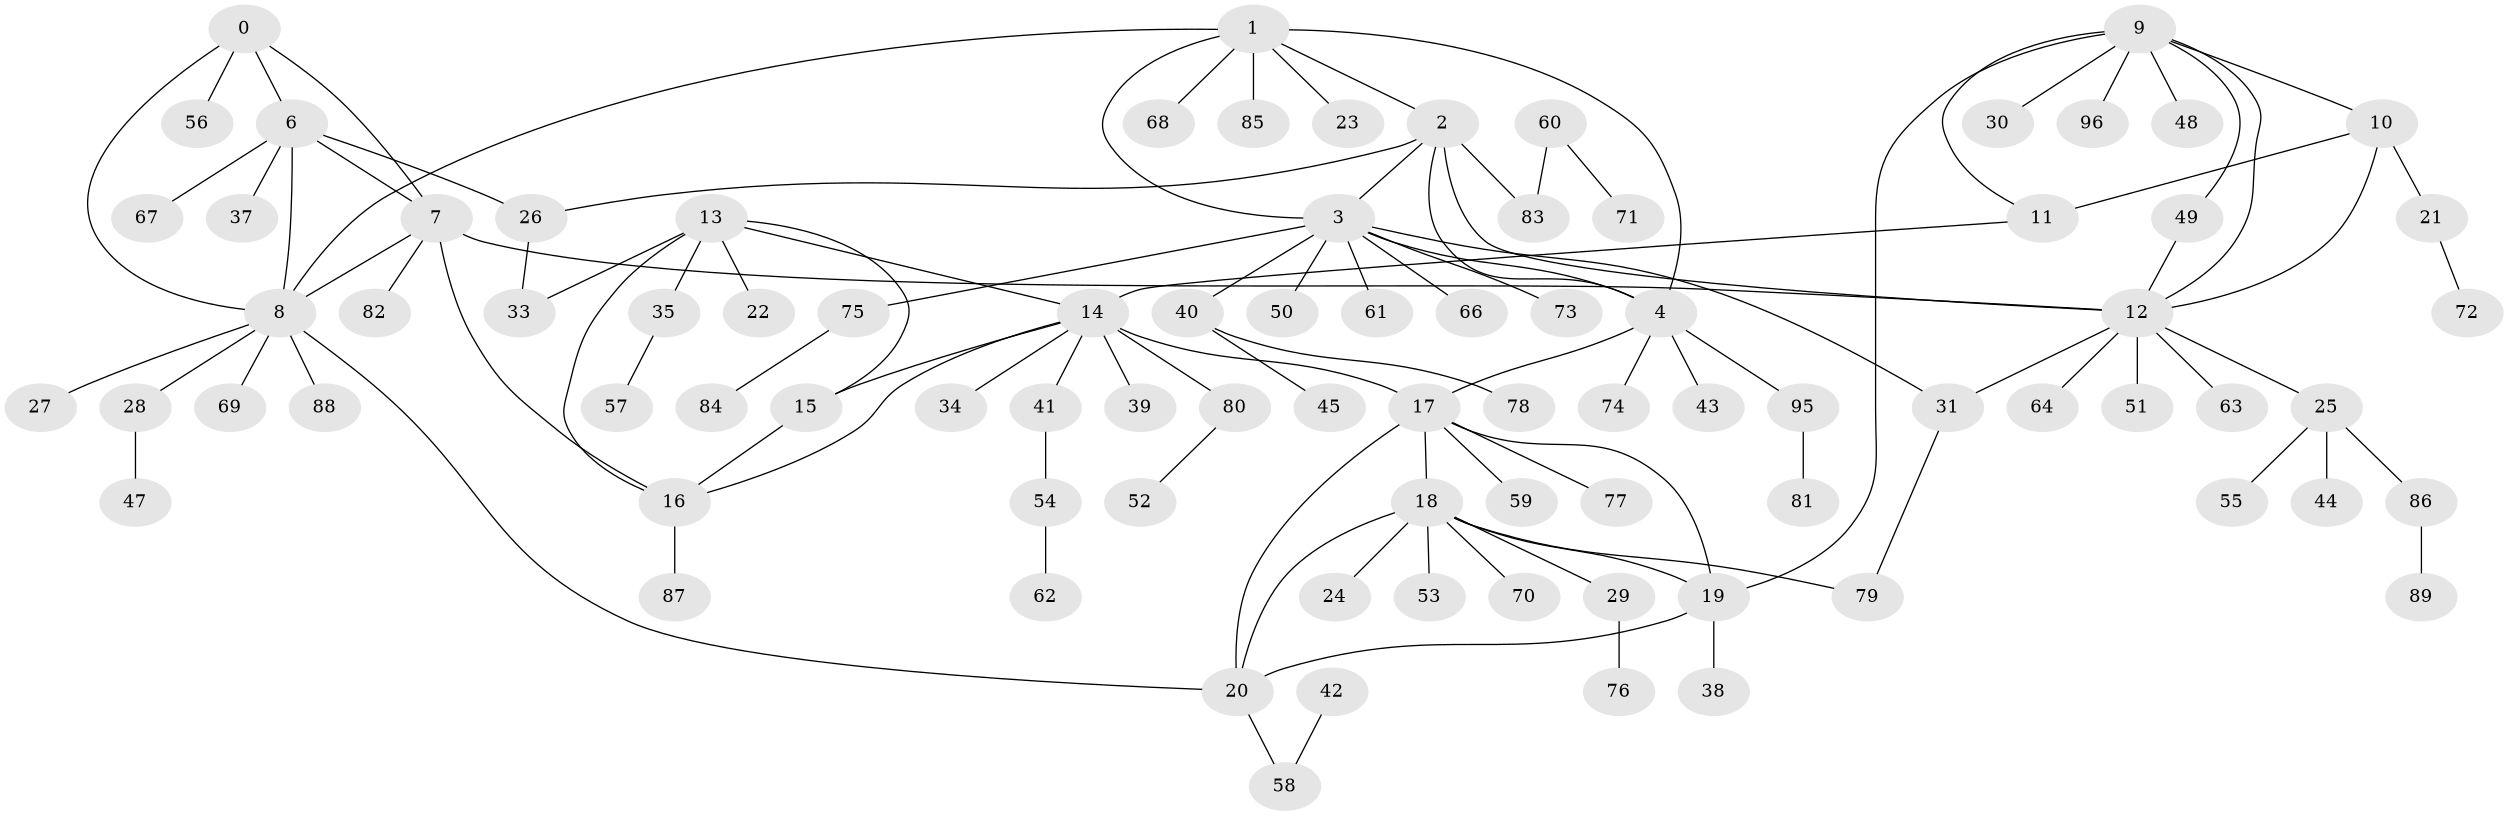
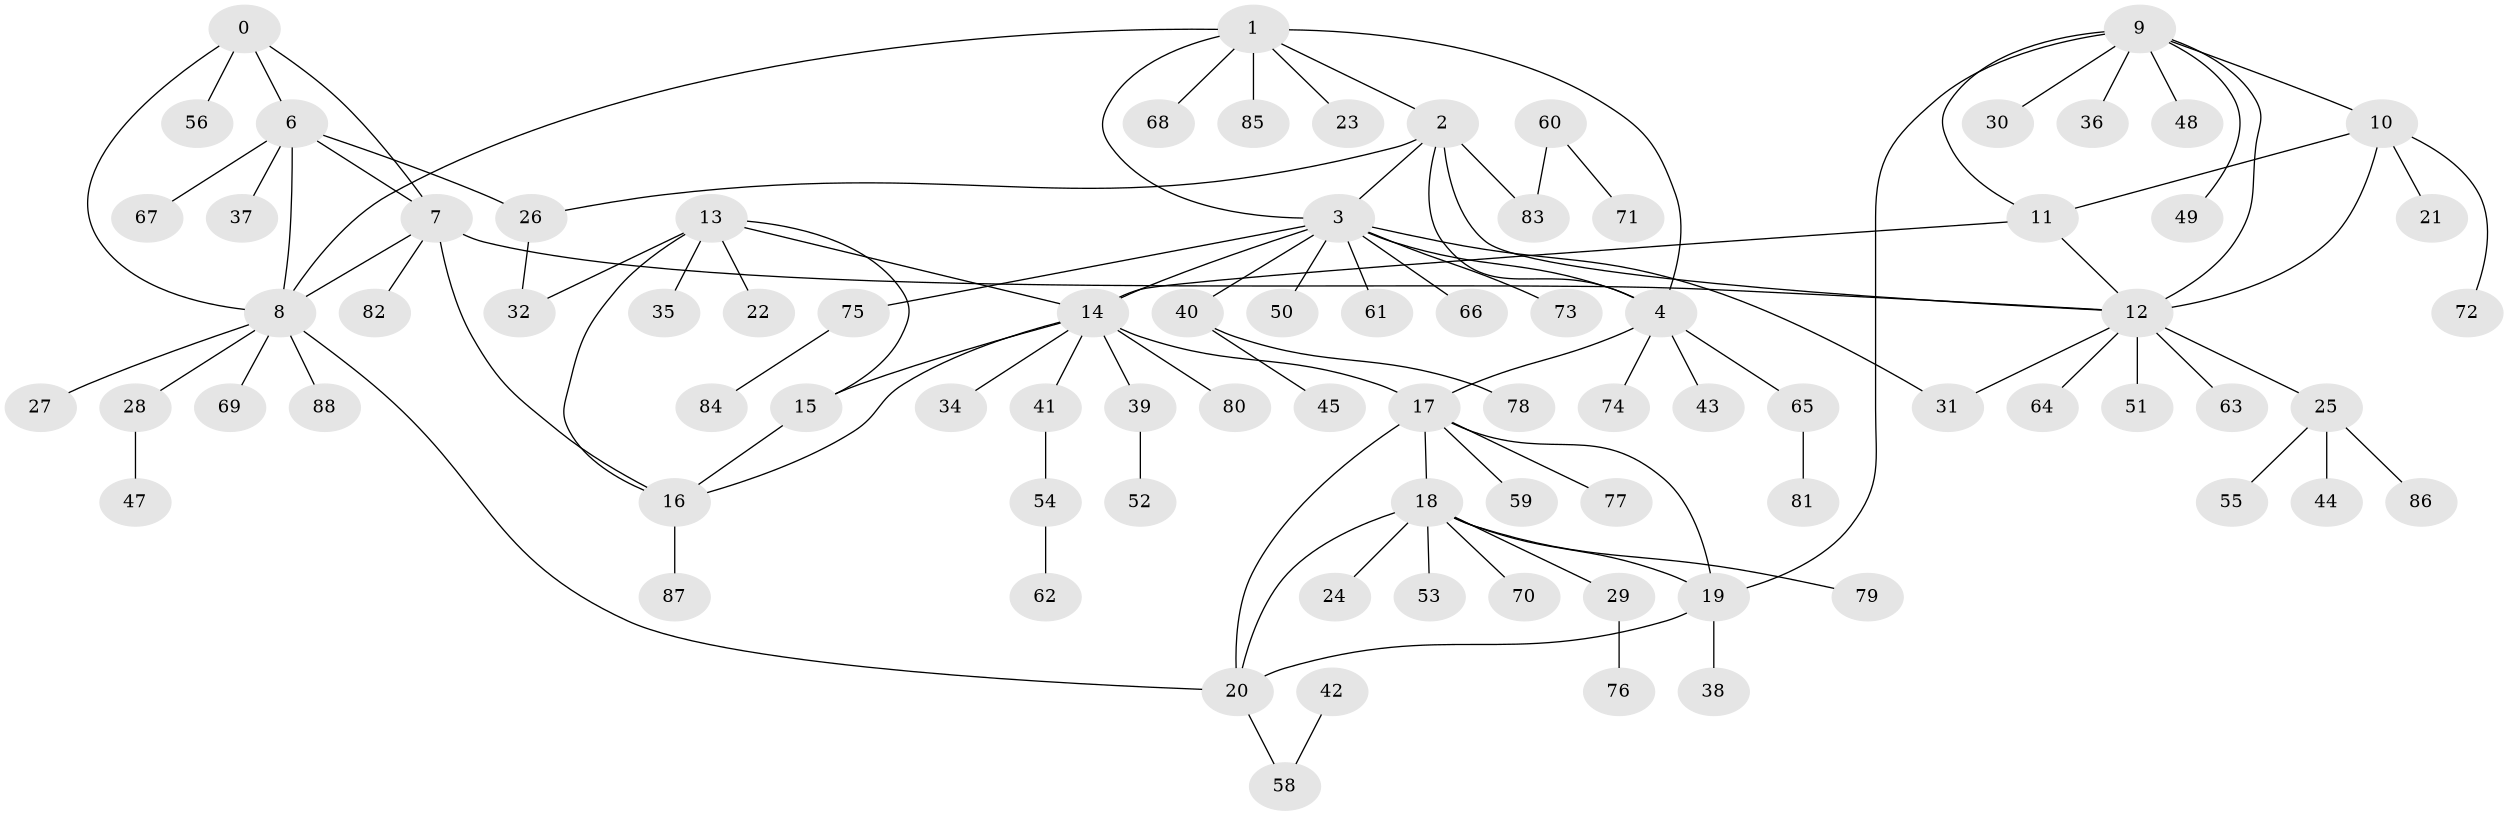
  graph {
    node [color=gray90 style=filled]
    1
    2
    3
    4
    8
    23
    68
    85
    12
    26
    83
    14
    31
    40
    50
    61
    66
    73
    75
    17
    43
-   65 [label=95]
+   65
    74
    20
    27
    28
    69
    88
    25
    51
    63
    64
-   33
+   33 [label=32]
    16
    15
    34
    39
    41
    80
    79
    45
    78
    84
    19
    18
    59
    77
    81
    n49 [label=0]
    6
    7
    56
    37
    67
    82
    87
    58
    47
    9
    10
    11
    30
-   36 [label=96]
+   36
    48
    49
    21
    72
    38
    44
    55
    86
    13
    22
    35
-   57
    52
    54
    24
    29
    53
    70
    76
    42
-   89
    60
    71
    62
    1 -- 2
    1 -- 3
    1 -- 4
    1 -- 8
    1 -- 23
    1 -- 68
    1 -- 85
    2 -- 3
    2 -- 4
    2 -- 12
    2 -- 26
    2 -- 83
    3 -- 4
+   3 -- 14
    3 -- 31
    3 -- 40
    3 -- 50
    3 -- 61
    3 -- 66
    3 -- 73
    3 -- 75
    4 -- 17
    4 -- 43
    4 -- 65
    4 -- 74
    8 -- 20
    8 -- 27
    8 -- 28
    8 -- 69
    8 -- 88
    12 -- 31
    12 -- 25
    12 -- 51
    12 -- 63
    12 -- 64
    26 -- 33
    14 -- 17
    14 -- 16
    14 -- 15
    14 -- 34
    14 -- 39
    14 -- 41
    14 -- 80
-   31 -- 79
    40 -- 45
    40 -- 78
    75 -- 84
    17 -- 20
    17 -- 19
    17 -- 18
    17 -- 59
    17 -- 77
    65 -- 81
    20 -- 58
    28 -- 47
    25 -- 44
    25 -- 55
    25 -- 86
    16 -- 87
    15 -- 16
-   80 -- 52
+   39 -- 52
    41 -- 54
    19 -- 20
    19 -- 38
    18 -- 20
    18 -- 79
    18 -- 19
    18 -- 24
    18 -- 29
    18 -- 53
    18 -- 70
    n49 -- 8
    n49 -- 6
    n49 -- 7
    n49 -- 56
    6 -- 8
    6 -- 26
    6 -- 7
    6 -- 37
    6 -- 67
    7 -- 8
    7 -- 12
    7 -- 16
    7 -- 82
    9 -- 12
    9 -- 19
    9 -- 10
    9 -- 11
    9 -- 30
    9 -- 36
    9 -- 48
    9 -- 49
    10 -- 12
    10 -- 11
    10 -- 21
-   21 -- 72
-   49 -- 12
+   10 -- 72
+   11 -- 12
    11 -- 14
-   86 -- 89
    13 -- 14
    13 -- 33
    13 -- 16
    13 -- 15
    13 -- 22
    13 -- 35
-   35 -- 57
    54 -- 62
    29 -- 76
    42 -- 58
    60 -- 83
    60 -- 71
  }
